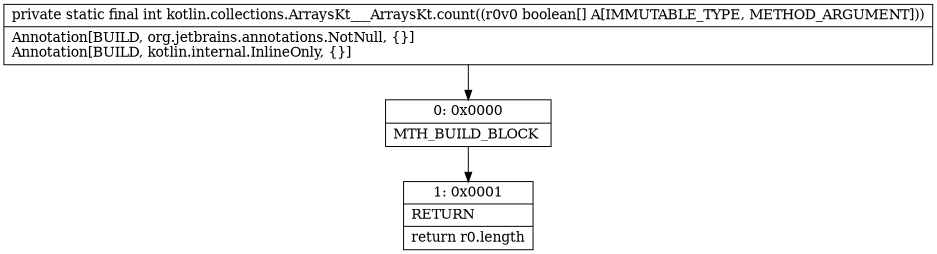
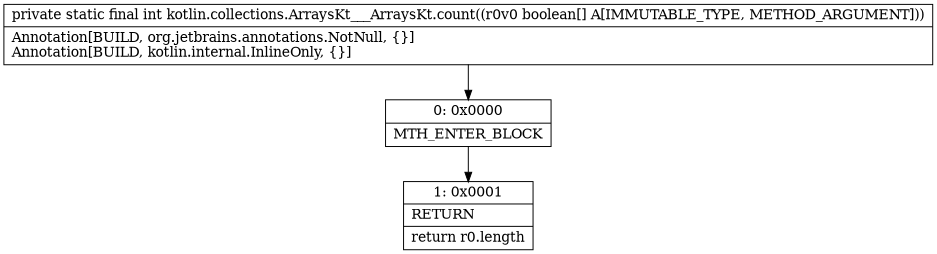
  digraph {
    node [shape=record]
-   n1 [label="{0\:\ 0x0000|MTH_BUILD_BLOCK\l}"]
+   n1 [label="{0\:\ 0x0000|MTH_ENTER_BLOCK\l}"]
    n2 [label="{1\:\ 0x0001|RETURN\l|return r0.length\l}"]
    n3 [label="{private static final int kotlin.collections.ArraysKt___ArraysKt.count((r0v0 boolean[] A[IMMUTABLE_TYPE, METHOD_ARGUMENT]))  | Annotation[BUILD, org.jetbrains.annotations.NotNull, \{\}]\lAnnotation[BUILD, kotlin.internal.InlineOnly, \{\}]\l}"]
    n1 -> n2
    n3 -> n1
  }
